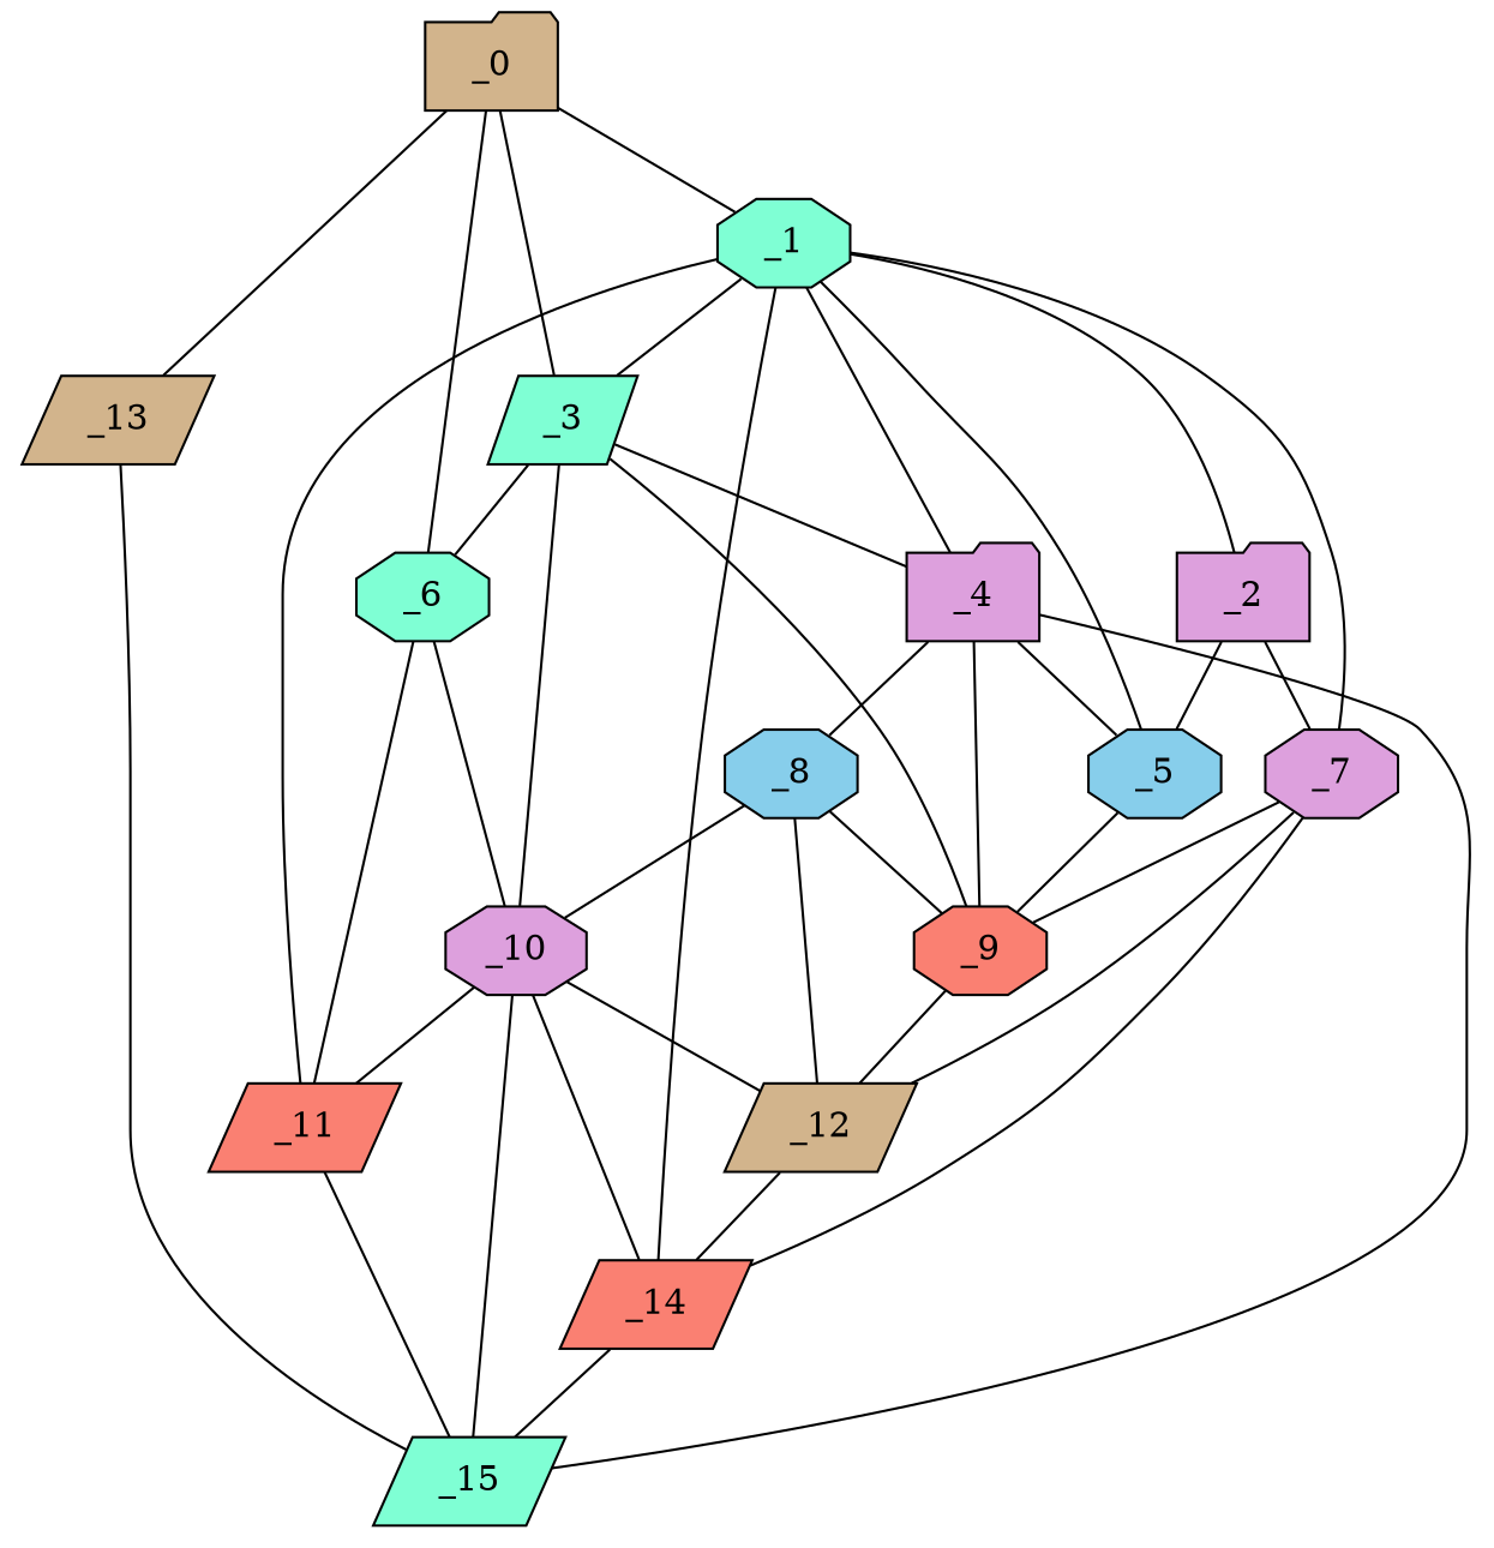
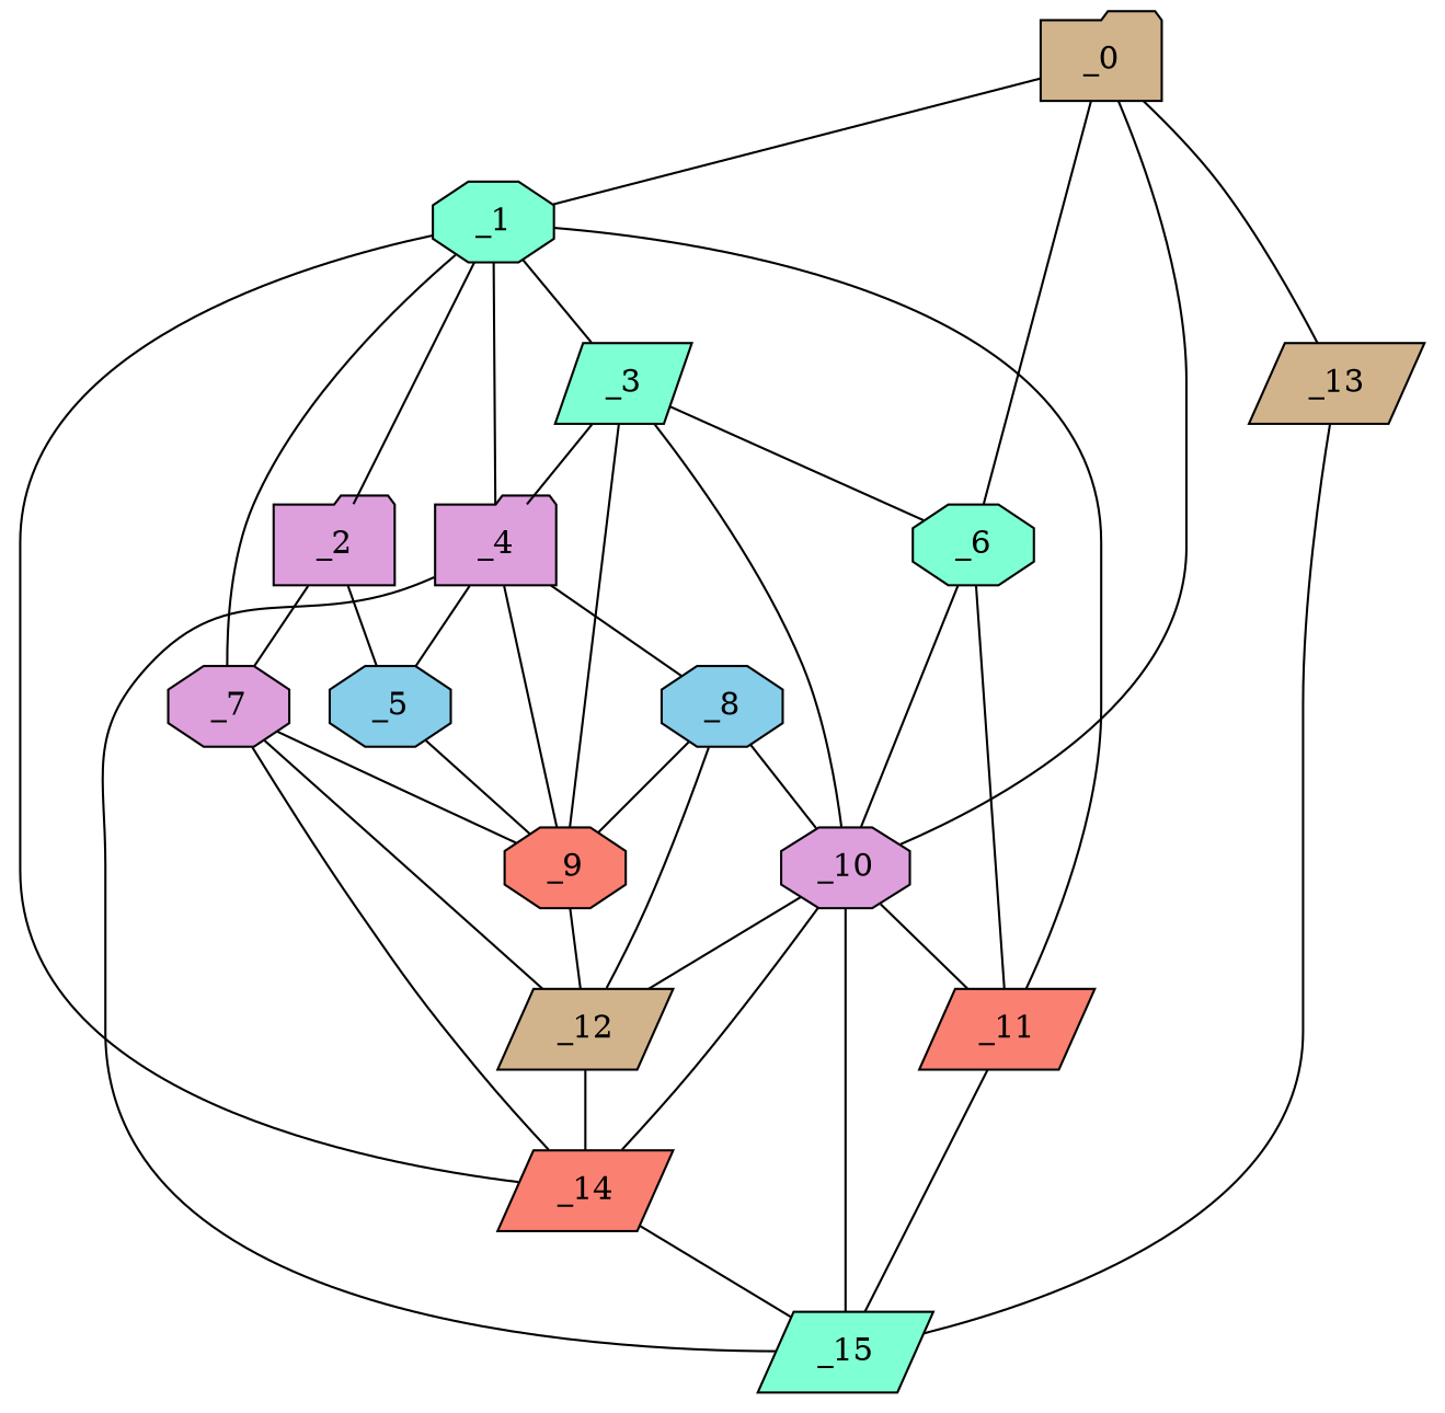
  graph {
    node [fillcolor=aquamarine shape=octagon style=filled x=69 y=6]
    edge [valence=2]
    _0 [fillcolor=tan shape=folder x=48]
    _1 [x=65 y=119]
    _3 [shape=parallelogram y=80]
    _6 [x=73 y=72]
    _13 [fillcolor=tan shape=parallelogram x=84]
    _11 [fillcolor=salmon shape=parallelogram x=78 y=66]
    _2 [fillcolor=plum shape=folder x=68 y=110]
    _4 [fillcolor=plum shape=folder y=88]
    _5 [fillcolor=skyblue y=101]
    _7 [fillcolor=plum x=73 y=109]
    _14 [fillcolor=salmon shape=parallelogram x=86 y=117]
    _10 [fillcolor=plum x=77 y=75]
    _9 [fillcolor=salmon x=76 y=98]
    _15 [shape=parallelogram x=87 y=52]
    _8 [fillcolor=skyblue x=75 y=85]
    _12 [fillcolor=tan shape=parallelogram x=80 y=106]
    _0 -- _1 [valence=1]
-   _0 -- _3 [valence=1]
+   _0 -- _10 [valence=1]
    _0 -- _6 [valence=1]
    _0 -- _13 [valence=1]
    _1 -- _3
    _1 -- _11
    _1 -- _2 [valence=1]
    _1 -- _4
-   _1 -- _5
    _1 -- _7
    _1 -- _14 [valence=1]
    _3 -- _6
    _3 -- _4 [valence=1]
    _3 -- _10
    _3 -- _9
    _6 -- _11
    _6 -- _10 [valence=1]
    _13 -- _15 [valence=1]
    _11 -- _15
    _2 -- _5
    _2 -- _7
    _4 -- _5
    _4 -- _9
    _4 -- _15
    _4 -- _8
    _5 -- _9
    _7 -- _14 [valence=1]
    _7 -- _9
    _7 -- _12
    _14 -- _15 [valence=1]
    _10 -- _11
    _10 -- _14 [valence=1]
    _10 -- _15
    _10 -- _12 [valence=1]
    _9 -- _12
    _8 -- _10
    _8 -- _9 [valence=1]
    _8 -- _12
    _12 -- _14
  }
